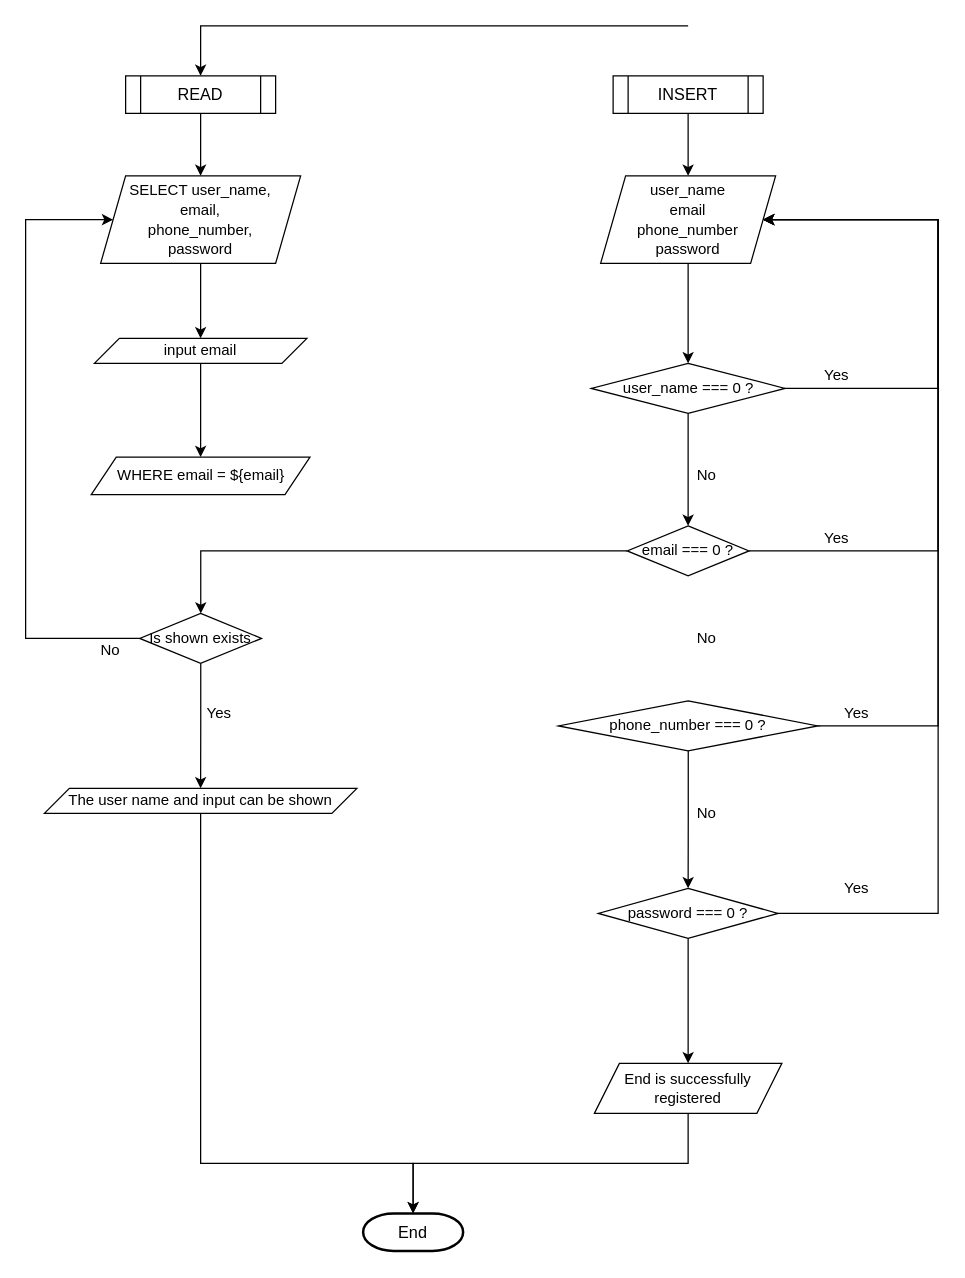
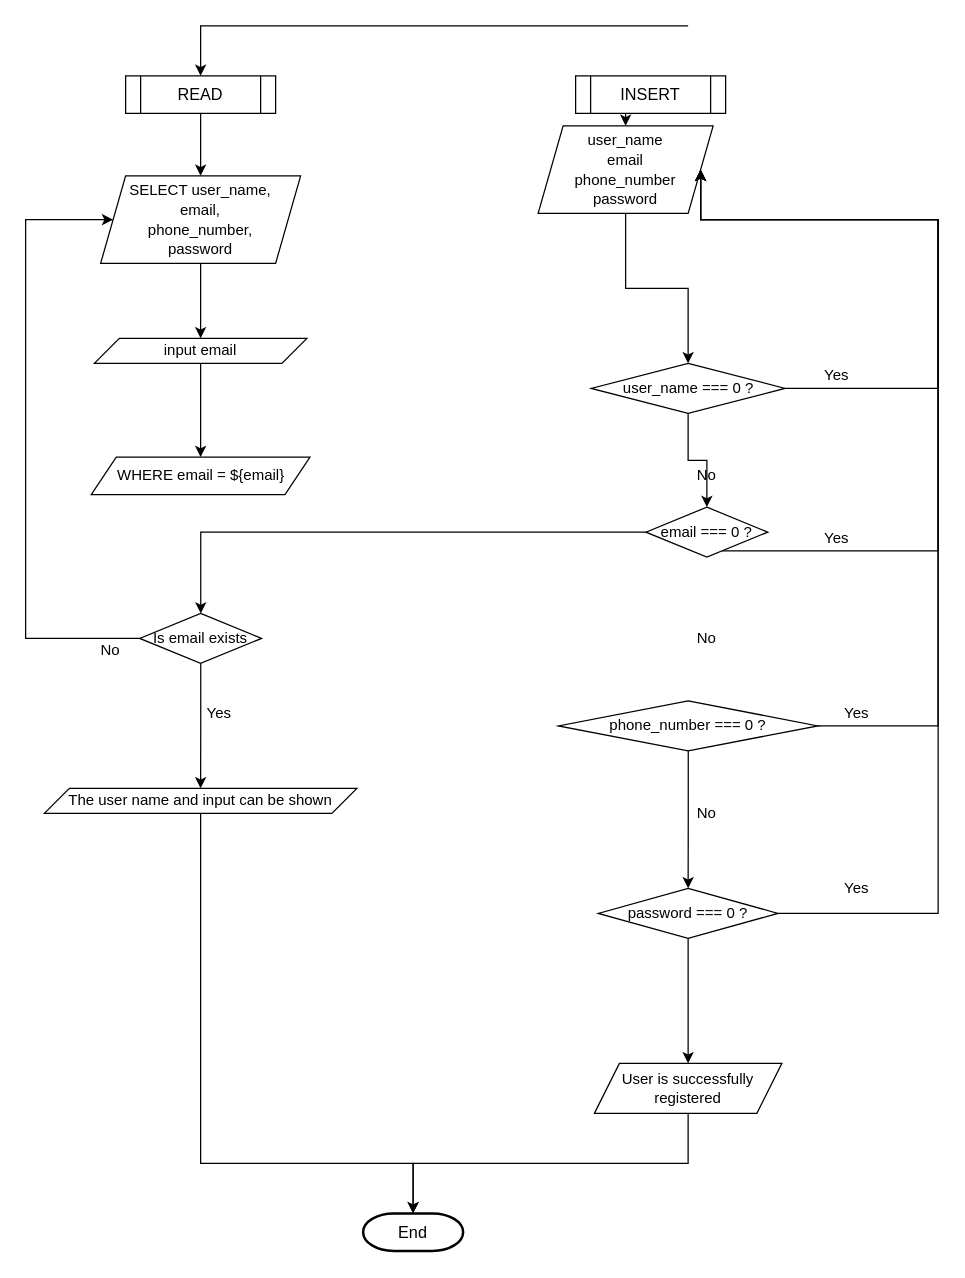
  <mxCell id="0" />
  <mxCell id="1" parent="0" />
  <mxCell id="2" style="edgeStyle=orthogonalEdgeStyle;rounded=0;orthogonalLoop=1;jettySize=auto;html=1;entryX=0.5;entryY=0;entryDx=0;entryDy=0;fontSize=12;" edge="1" parent="1" target="4"><mxGeometry relative="1" as="geometry"><mxPoint x="550" y="20" as="sourcePoint" /><Array as="points"><mxPoint x="550" y="20" /><mxPoint x="160" y="20" /></Array></mxGeometry></mxCell>
  <mxCell id="3" style="edgeStyle=orthogonalEdgeStyle;rounded=0;orthogonalLoop=1;jettySize=auto;html=1;entryX=0.5;entryY=0;entryDx=0;entryDy=0;fontSize=12;" edge="1" parent="1" source="4"><mxGeometry relative="1" as="geometry"><mxPoint x="160" y="140" as="targetPoint" /></mxGeometry></mxCell>
  <mxCell id="4" value="READ" style="shape=process;whiteSpace=wrap;html=1;backgroundOutline=1;fontSize=13;" vertex="1" parent="1"><mxGeometry x="100" y="60" width="120" height="30" as="geometry" /></mxCell>
  <mxCell id="5" style="edgeStyle=orthogonalEdgeStyle;rounded=0;orthogonalLoop=1;jettySize=auto;html=1;exitX=0.5;exitY=1;exitDx=0;exitDy=0;entryX=0.5;entryY=0;entryDx=0;entryDy=0;fontSize=12;" edge="1" parent="1" source="6" target="8"><mxGeometry relative="1" as="geometry" /></mxCell>
- <mxCell id="6" value="INSERT" style="shape=process;whiteSpace=wrap;html=1;backgroundOutline=1;fontSize=13;" vertex="1" parent="1"><mxGeometry x="490" y="60" width="120" height="30" as="geometry" /></mxCell>
+ <mxCell id="6" value="INSERT" style="shape=process;whiteSpace=wrap;html=1;backgroundOutline=1;fontSize=13;" vertex="1" parent="1"><mxGeometry x="460" y="60" width="120" height="30" as="geometry" /></mxCell>
  <mxCell id="7" style="edgeStyle=orthogonalEdgeStyle;rounded=0;orthogonalLoop=1;jettySize=auto;html=1;fontSize=12;" edge="1" parent="1" source="8" target="18"><mxGeometry relative="1" as="geometry" /></mxCell>
- <mxCell id="8" value="&lt;font style=&quot;font-size: 12px&quot;&gt;user_name&lt;br&gt;email&lt;br&gt;phone_number&lt;br&gt;password&lt;br&gt;&lt;/font&gt;" style="shape=parallelogram;perimeter=parallelogramPerimeter;whiteSpace=wrap;html=1;fixedSize=1;fontSize=13;" vertex="1" parent="1"><mxGeometry x="480" y="140" width="140" height="70" as="geometry" /></mxCell>
+ <mxCell id="8" value="&lt;font style=&quot;font-size: 12px&quot;&gt;user_name&lt;br&gt;email&lt;br&gt;phone_number&lt;br&gt;password&lt;br&gt;&lt;/font&gt;" style="shape=parallelogram;perimeter=parallelogramPerimeter;whiteSpace=wrap;html=1;fixedSize=1;fontSize=13;" vertex="1" parent="1"><mxGeometry x="430" y="100" width="140" height="70" as="geometry" /></mxCell>
  <mxCell id="9" value="Yes" style="text;html=1;strokeColor=none;fillColor=none;align=center;verticalAlign=middle;whiteSpace=wrap;rounded=0;fontSize=12;" vertex="1" parent="1"><mxGeometry x="670" y="560" width="30" height="20" as="geometry" /></mxCell>
  <mxCell id="10" value="Yes" style="text;html=1;strokeColor=none;fillColor=none;align=center;verticalAlign=middle;whiteSpace=wrap;rounded=0;fontSize=12;" vertex="1" parent="1"><mxGeometry x="653.75" y="420" width="30" height="20" as="geometry" /></mxCell>
  <mxCell id="11" value="No" style="text;html=1;strokeColor=none;fillColor=none;align=center;verticalAlign=middle;whiteSpace=wrap;rounded=0;fontSize=12;" vertex="1" parent="1"><mxGeometry x="550" y="500" width="30" height="20" as="geometry" /></mxCell>
  <mxCell id="12" value="No" style="text;html=1;strokeColor=none;fillColor=none;align=center;verticalAlign=middle;whiteSpace=wrap;rounded=0;fontSize=12;" vertex="1" parent="1"><mxGeometry x="550" y="370" width="30" height="20" as="geometry" /></mxCell>
  <mxCell id="13" value="&lt;font style=&quot;font-size: 13px&quot;&gt;End&lt;/font&gt;" style="strokeWidth=2;html=1;shape=mxgraph.flowchart.terminator;whiteSpace=wrap;" vertex="1" parent="1"><mxGeometry x="290" y="970" width="80" height="30" as="geometry" /></mxCell>
  <mxCell id="14" style="edgeStyle=orthogonalEdgeStyle;rounded=0;orthogonalLoop=1;jettySize=auto;html=1;entryX=0.5;entryY=0;entryDx=0;entryDy=0;" edge="1" parent="1" source="15" target="25"><mxGeometry relative="1" as="geometry" /></mxCell>
  <mxCell id="15" value="&lt;font style=&quot;font-size: 12px&quot;&gt;SELECT user_name,&lt;br&gt;email,&lt;br&gt;phone_number,&lt;br&gt;password&lt;br&gt;&lt;/font&gt;" style="shape=parallelogram;perimeter=parallelogramPerimeter;whiteSpace=wrap;html=1;fixedSize=1;fontSize=13;" vertex="1" parent="1"><mxGeometry x="80" y="140" width="160" height="70" as="geometry" /></mxCell>
  <mxCell id="16" style="edgeStyle=orthogonalEdgeStyle;rounded=0;orthogonalLoop=1;jettySize=auto;html=1;entryX=0.5;entryY=0;entryDx=0;entryDy=0;" edge="1" parent="1" source="18" target="28"><mxGeometry relative="1" as="geometry" /></mxCell>
  <mxCell id="17" style="edgeStyle=orthogonalEdgeStyle;rounded=0;orthogonalLoop=1;jettySize=auto;html=1;entryX=1;entryY=0.5;entryDx=0;entryDy=0;" edge="1" parent="1" source="18" target="8"><mxGeometry relative="1" as="geometry"><Array as="points"><mxPoint x="750" y="310" /><mxPoint x="750" y="175" /></Array></mxGeometry></mxCell>
  <mxCell id="18" value="user_name === 0 ?" style="rhombus;whiteSpace=wrap;html=1;fontSize=12;" vertex="1" parent="1"><mxGeometry x="472.5" y="290" width="155" height="40" as="geometry" /></mxCell>
  <mxCell id="19" style="edgeStyle=orthogonalEdgeStyle;rounded=0;orthogonalLoop=1;jettySize=auto;html=1;" edge="1" parent="1" source="20"><mxGeometry relative="1" as="geometry"><mxPoint x="330" y="970" as="targetPoint" /><Array as="points"><mxPoint x="550" y="930" /><mxPoint x="330" y="930" /></Array></mxGeometry></mxCell>
- <mxCell id="20" value="End is successfully registered" style="shape=parallelogram;perimeter=parallelogramPerimeter;whiteSpace=wrap;html=1;fixedSize=1;fontSize=12;" vertex="1" parent="1"><mxGeometry x="475.01" y="850" width="150" height="40" as="geometry" /></mxCell>
+ <mxCell id="20" value="User is successfully registered" style="shape=parallelogram;perimeter=parallelogramPerimeter;whiteSpace=wrap;html=1;fixedSize=1;fontSize=12;" vertex="1" parent="1"><mxGeometry x="475.01" y="850" width="150" height="40" as="geometry" /></mxCell>
  <mxCell id="21" style="edgeStyle=orthogonalEdgeStyle;rounded=0;orthogonalLoop=1;jettySize=auto;html=1;entryX=0.5;entryY=0;entryDx=0;entryDy=0;entryPerimeter=0;" edge="1" parent="1" source="22" target="13"><mxGeometry relative="1" as="geometry"><Array as="points"><mxPoint x="160" y="930" /><mxPoint x="330" y="930" /></Array></mxGeometry></mxCell>
  <mxCell id="22" value="The user name and input can be shown" style="shape=parallelogram;perimeter=parallelogramPerimeter;whiteSpace=wrap;html=1;fixedSize=1;fontSize=12;" vertex="1" parent="1"><mxGeometry x="35" y="630" width="250" height="20" as="geometry" /></mxCell>
  <mxCell id="23" value="WHERE email = ${email}" style="shape=parallelogram;perimeter=parallelogramPerimeter;whiteSpace=wrap;html=1;fixedSize=1;fontSize=12;" vertex="1" parent="1"><mxGeometry x="72.5" y="365" width="175" height="30" as="geometry" /></mxCell>
  <mxCell id="24" style="edgeStyle=orthogonalEdgeStyle;rounded=0;orthogonalLoop=1;jettySize=auto;html=1;entryX=0.5;entryY=0;entryDx=0;entryDy=0;" edge="1" parent="1" source="25" target="23"><mxGeometry relative="1" as="geometry" /></mxCell>
  <mxCell id="25" value="input email" style="shape=parallelogram;perimeter=parallelogramPerimeter;whiteSpace=wrap;html=1;fixedSize=1;fontSize=12;" vertex="1" parent="1"><mxGeometry x="75" y="270" width="170" height="20" as="geometry" /></mxCell>
  <mxCell id="26" style="edgeStyle=orthogonalEdgeStyle;rounded=0;orthogonalLoop=1;jettySize=auto;html=1;" edge="1" parent="1" source="28" target="40"><mxGeometry relative="1" as="geometry" /></mxCell>
  <mxCell id="27" style="edgeStyle=orthogonalEdgeStyle;rounded=0;orthogonalLoop=1;jettySize=auto;html=1;entryX=1;entryY=0.5;entryDx=0;entryDy=0;" edge="1" parent="1" source="28" target="8"><mxGeometry relative="1" as="geometry"><Array as="points"><mxPoint x="750" y="440" /><mxPoint x="750" y="175" /></Array></mxGeometry></mxCell>
- <mxCell id="28" value="email === 0 ?" style="rhombus;whiteSpace=wrap;html=1;fontSize=12;" vertex="1" parent="1"><mxGeometry x="501.25" y="420" width="97.5" height="40" as="geometry" /></mxCell>
+ <mxCell id="28" value="email === 0 ?" style="rhombus;whiteSpace=wrap;html=1;fontSize=12;" vertex="1" parent="1"><mxGeometry x="516.25" y="405" width="97.5" height="40" as="geometry" /></mxCell>
  <mxCell id="29" style="edgeStyle=orthogonalEdgeStyle;rounded=0;orthogonalLoop=1;jettySize=auto;html=1;entryX=0.5;entryY=0;entryDx=0;entryDy=0;" edge="1" parent="1" source="31" target="34"><mxGeometry relative="1" as="geometry" /></mxCell>
  <mxCell id="30" style="edgeStyle=orthogonalEdgeStyle;rounded=0;orthogonalLoop=1;jettySize=auto;html=1;entryX=1;entryY=0.5;entryDx=0;entryDy=0;" edge="1" parent="1" source="31" target="8"><mxGeometry relative="1" as="geometry"><Array as="points"><mxPoint x="750" y="580" /><mxPoint x="750" y="175" /></Array></mxGeometry></mxCell>
  <mxCell id="31" value="phone_number === 0 ?" style="rhombus;whiteSpace=wrap;html=1;fontSize=12;" vertex="1" parent="1"><mxGeometry x="446.25" y="560" width="207.5" height="40" as="geometry" /></mxCell>
  <mxCell id="32" style="edgeStyle=orthogonalEdgeStyle;rounded=0;orthogonalLoop=1;jettySize=auto;html=1;entryX=1;entryY=0.5;entryDx=0;entryDy=0;" edge="1" parent="1" source="34" target="8"><mxGeometry relative="1" as="geometry"><Array as="points"><mxPoint x="750" y="730" /><mxPoint x="750" y="175" /></Array></mxGeometry></mxCell>
  <mxCell id="33" style="edgeStyle=orthogonalEdgeStyle;rounded=0;orthogonalLoop=1;jettySize=auto;html=1;entryX=0.5;entryY=0;entryDx=0;entryDy=0;" edge="1" parent="1" source="34" target="20"><mxGeometry relative="1" as="geometry" /></mxCell>
  <mxCell id="34" value="password === 0 ?" style="rhombus;whiteSpace=wrap;html=1;fontSize=12;" vertex="1" parent="1"><mxGeometry x="478.13" y="710" width="143.75" height="40" as="geometry" /></mxCell>
  <mxCell id="35" value="No" style="text;html=1;strokeColor=none;fillColor=none;align=center;verticalAlign=middle;whiteSpace=wrap;rounded=0;fontSize=12;" vertex="1" parent="1"><mxGeometry x="550" y="640" width="30" height="20" as="geometry" /></mxCell>
  <mxCell id="36" value="Yes" style="text;html=1;strokeColor=none;fillColor=none;align=center;verticalAlign=middle;whiteSpace=wrap;rounded=0;fontSize=12;" vertex="1" parent="1"><mxGeometry x="670" y="700" width="30" height="20" as="geometry" /></mxCell>
  <mxCell id="37" value="Yes" style="text;html=1;strokeColor=none;fillColor=none;align=center;verticalAlign=middle;whiteSpace=wrap;rounded=0;fontSize=12;" vertex="1" parent="1"><mxGeometry x="653.75" y="290" width="30" height="20" as="geometry" /></mxCell>
  <mxCell id="38" style="edgeStyle=orthogonalEdgeStyle;rounded=0;orthogonalLoop=1;jettySize=auto;html=1;entryX=0.5;entryY=0;entryDx=0;entryDy=0;" edge="1" parent="1" source="40" target="22"><mxGeometry relative="1" as="geometry" /></mxCell>
  <mxCell id="39" style="edgeStyle=orthogonalEdgeStyle;rounded=0;orthogonalLoop=1;jettySize=auto;html=1;entryX=0;entryY=0.5;entryDx=0;entryDy=0;" edge="1" parent="1" source="40" target="15"><mxGeometry relative="1" as="geometry"><Array as="points"><mxPoint x="20" y="510" /><mxPoint x="20" y="175" /></Array></mxGeometry></mxCell>
- <mxCell id="40" value="Is shown exists" style="rhombus;whiteSpace=wrap;html=1;fontSize=12;" vertex="1" parent="1"><mxGeometry x="111.25" y="490" width="97.5" height="40" as="geometry" /></mxCell>
+ <mxCell id="40" value="Is email exists" style="rhombus;whiteSpace=wrap;html=1;fontSize=12;" vertex="1" parent="1"><mxGeometry x="111.25" y="490" width="97.5" height="40" as="geometry" /></mxCell>
  <mxCell id="41" value="No" style="text;html=1;strokeColor=none;fillColor=none;align=center;verticalAlign=middle;whiteSpace=wrap;rounded=0;fontSize=12;" vertex="1" parent="1"><mxGeometry x="72.5" y="510" width="30" height="20" as="geometry" /></mxCell>
  <mxCell id="42" value="Yes" style="text;html=1;strokeColor=none;fillColor=none;align=center;verticalAlign=middle;whiteSpace=wrap;rounded=0;fontSize=12;" vertex="1" parent="1"><mxGeometry x="160" y="560" width="30" height="20" as="geometry" /></mxCell>
